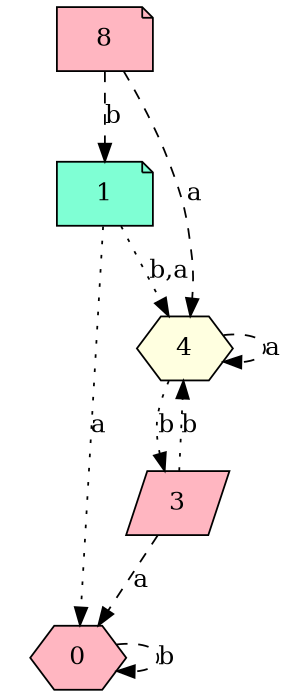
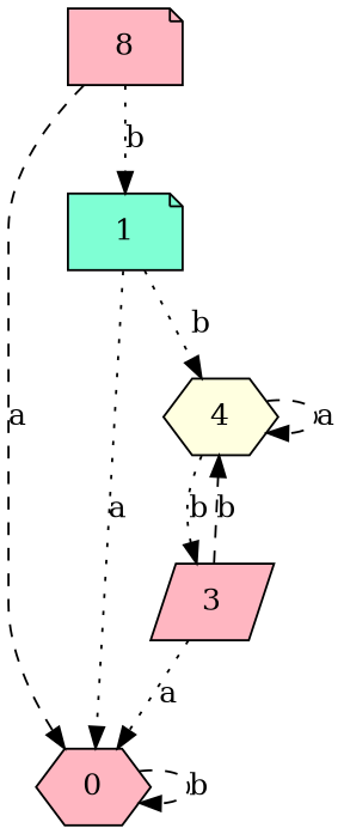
  digraph {
    d2tdocpreamble="\usetikzlibrary{automata}"
    d2tfigpreamble="\tikzstyle{every state}= [ draw=blue!50,very thick,fill=blue!20]  \tikzstyle{auto}= [fill=white]"
    fontname="DejaVu Serif"
    ranksep=0.5
    node [fillcolor=lightpink fontname="DejaVu Serif" shape=hexagon style="state,filled"]
    edge [fontname="DejaVu Serif" lblstyle=auto style=dashed topath="bend right"]
    n1 [label=0]
    n2 [fillcolor=aquamarine label=1 shape=note]
    n3 [fillcolor=lightyellow label=4 style="state, accepting,filled"]
    n4 [label=3 shape=parallelogram]
    n5 [label=8 shape=note style="state, initial,filled"]
    n1 -> n1 [label=b topath="loop above"]
    n2 -> n1 [label=a style=dotted]
-   n2 -> n3 [label="b,a" style=dotted]
+   n2 -> n3 [label=b style=dotted]
    n3 -> n3 [label=a topath="loop above"]
    n3 -> n4 [label=b style=dotted]
-   n4 -> n1 [label=a]
-   n4 -> n3 [label=b style=dotted]
-   n5 -> n3 [label=a]
-   n5 -> n2 [label=b]
+   n4 -> n1 [label=a style=dotted]
+   n4 -> n3 [label=b]
+   n5 -> n1 [label=a]
+   n5 -> n2 [label=b style=dotted]
  }
